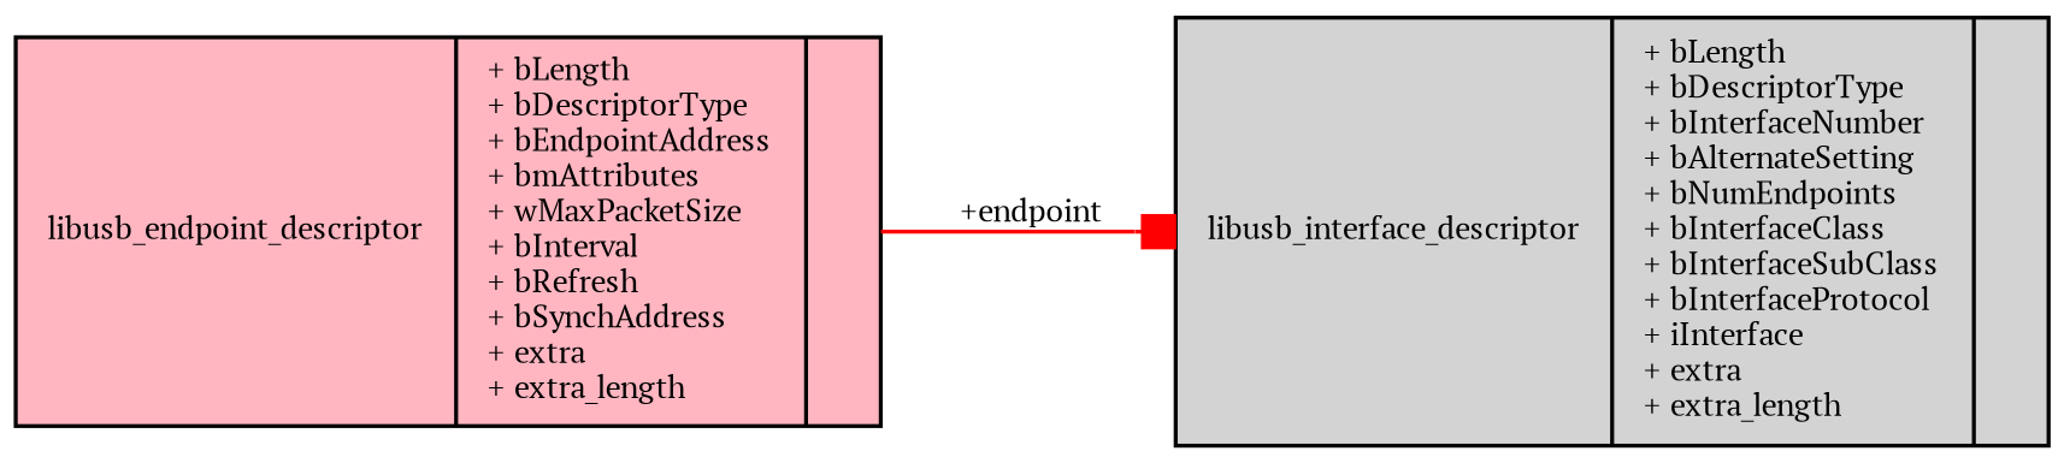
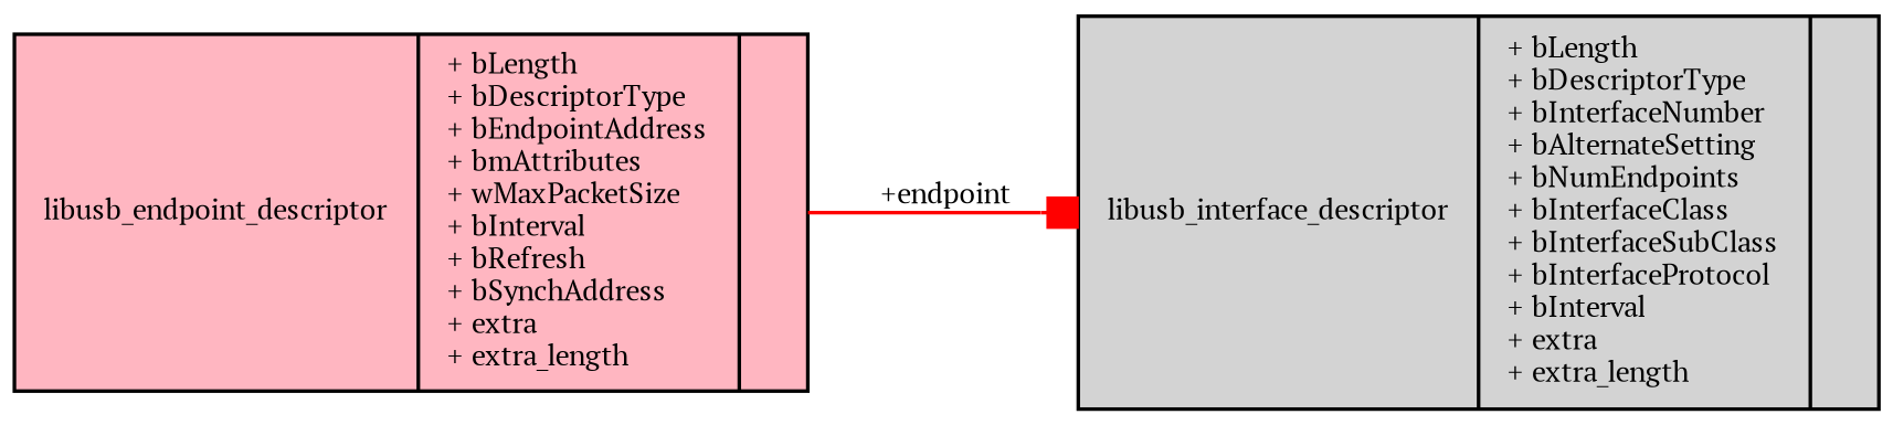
  digraph {
    rankdir=LR
    fontname="PT Serif"
    node [color=black fontname="PT Serif" fontsize=8 shape=record style=filled]
-   n1 [fillcolor=lightgrey fontcolor=black height=0.2 label="{libusb_interface_descriptor\n|+ bLength\l+ bDescriptorType\l+ bInterfaceNumber\l+ bAlternateSetting\l+ bNumEndpoints\l+ bInterfaceClass\l+ bInterfaceSubClass\l+ bInterfaceProtocol\l+ iInterface\l+ extra\l+ extra_length\l|}" width=0.4]
+   n1 [fillcolor=lightgrey fontcolor=black height=0.2 label="{libusb_interface_descriptor\n|+ bLength\l+ bDescriptorType\l+ bInterfaceNumber\l+ bAlternateSetting\l+ bNumEndpoints\l+ bInterfaceClass\l+ bInterfaceSubClass\l+ bInterfaceProtocol\l+ bInterval\l+ extra\l+ extra_length\l|}" width=0.4]
    n2 [fillcolor=lightpink height=0.2 label="{libusb_endpoint_descriptor\n|+ bLength\l+ bDescriptorType\l+ bEndpointAddress\l+ bmAttributes\l+ wMaxPacketSize\l+ bInterval\l+ bRefresh\l+ bSynchAddress\l+ extra\l+ extra_length\l|}" width=0.4]
    n2 -> n1 [arrowhead=box color=red fontname="PT Serif" fontsize=8 label=" +endpoint" labelfontname=Sans labelfontsize=8 style=solid]
  }
